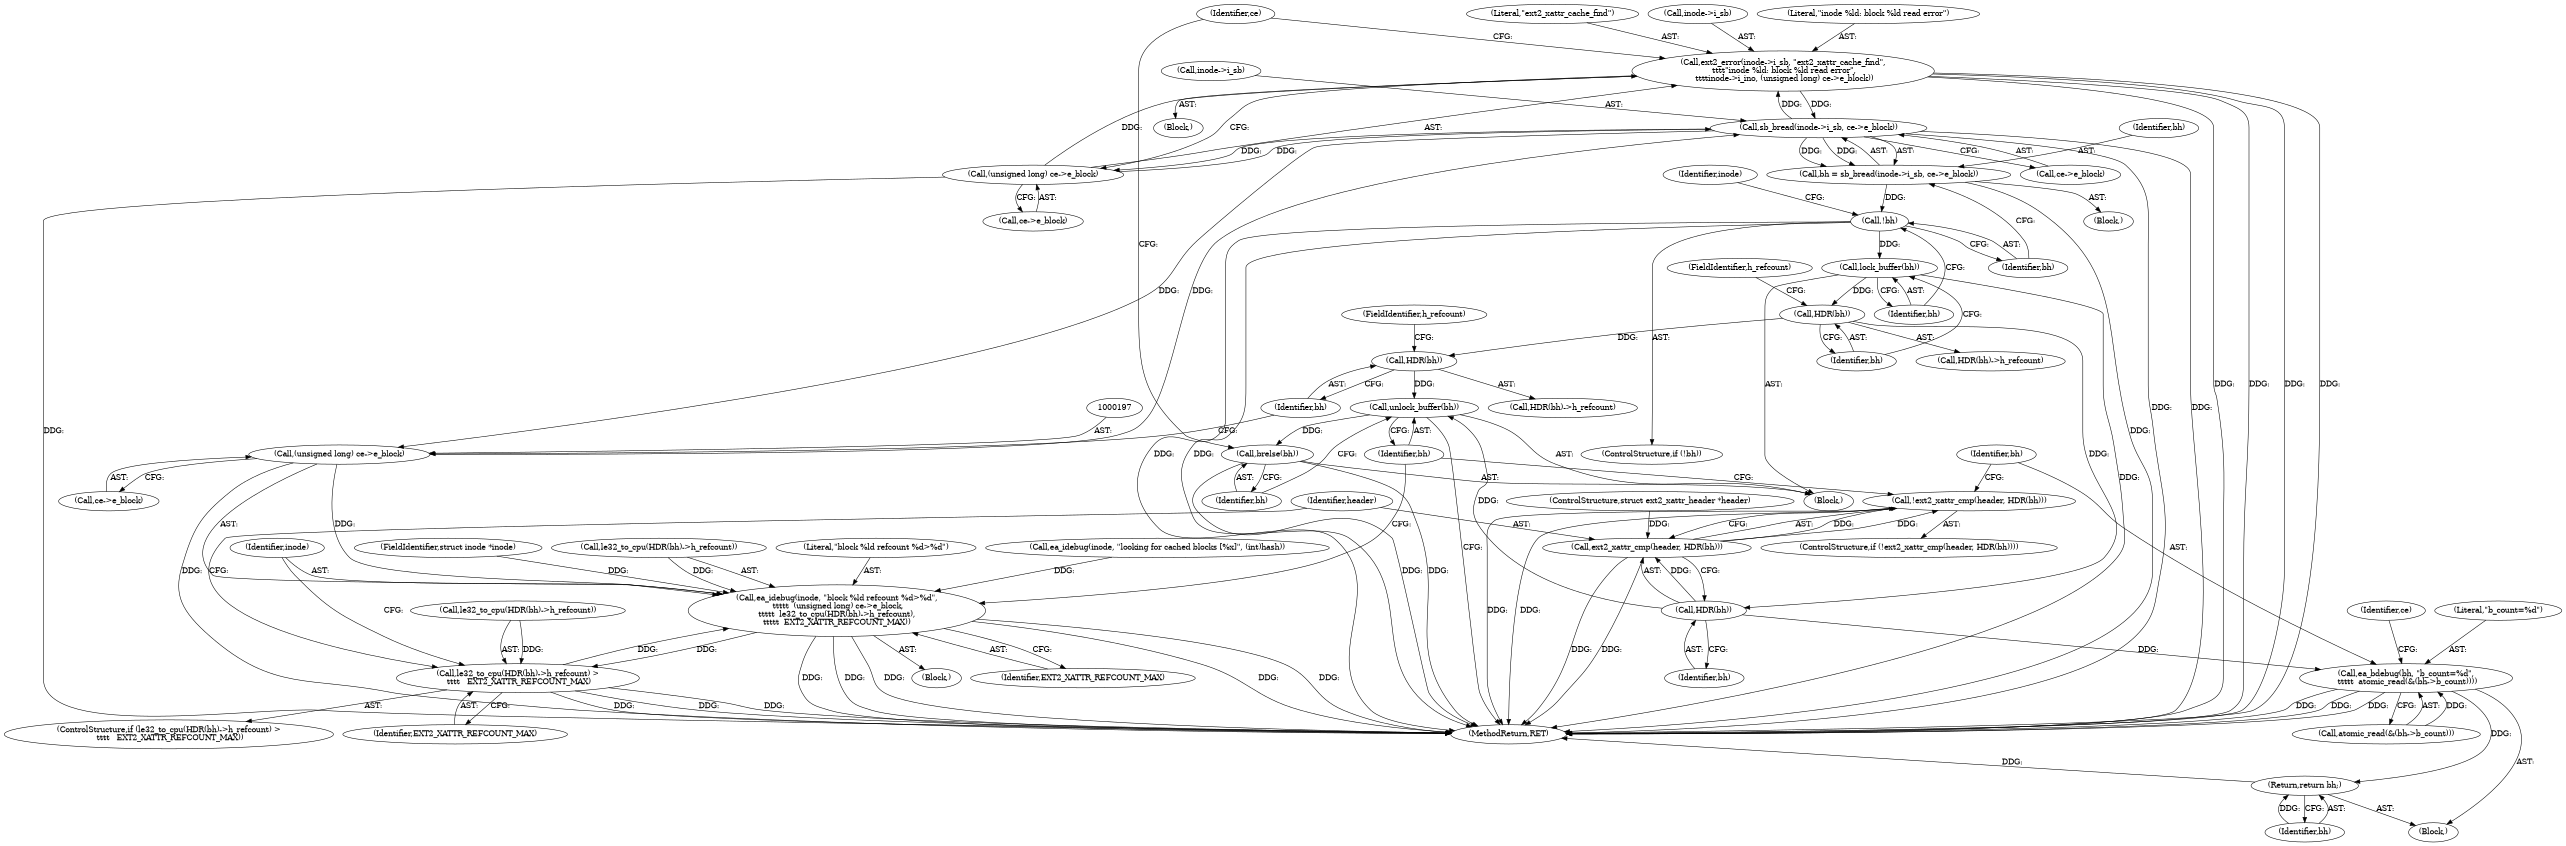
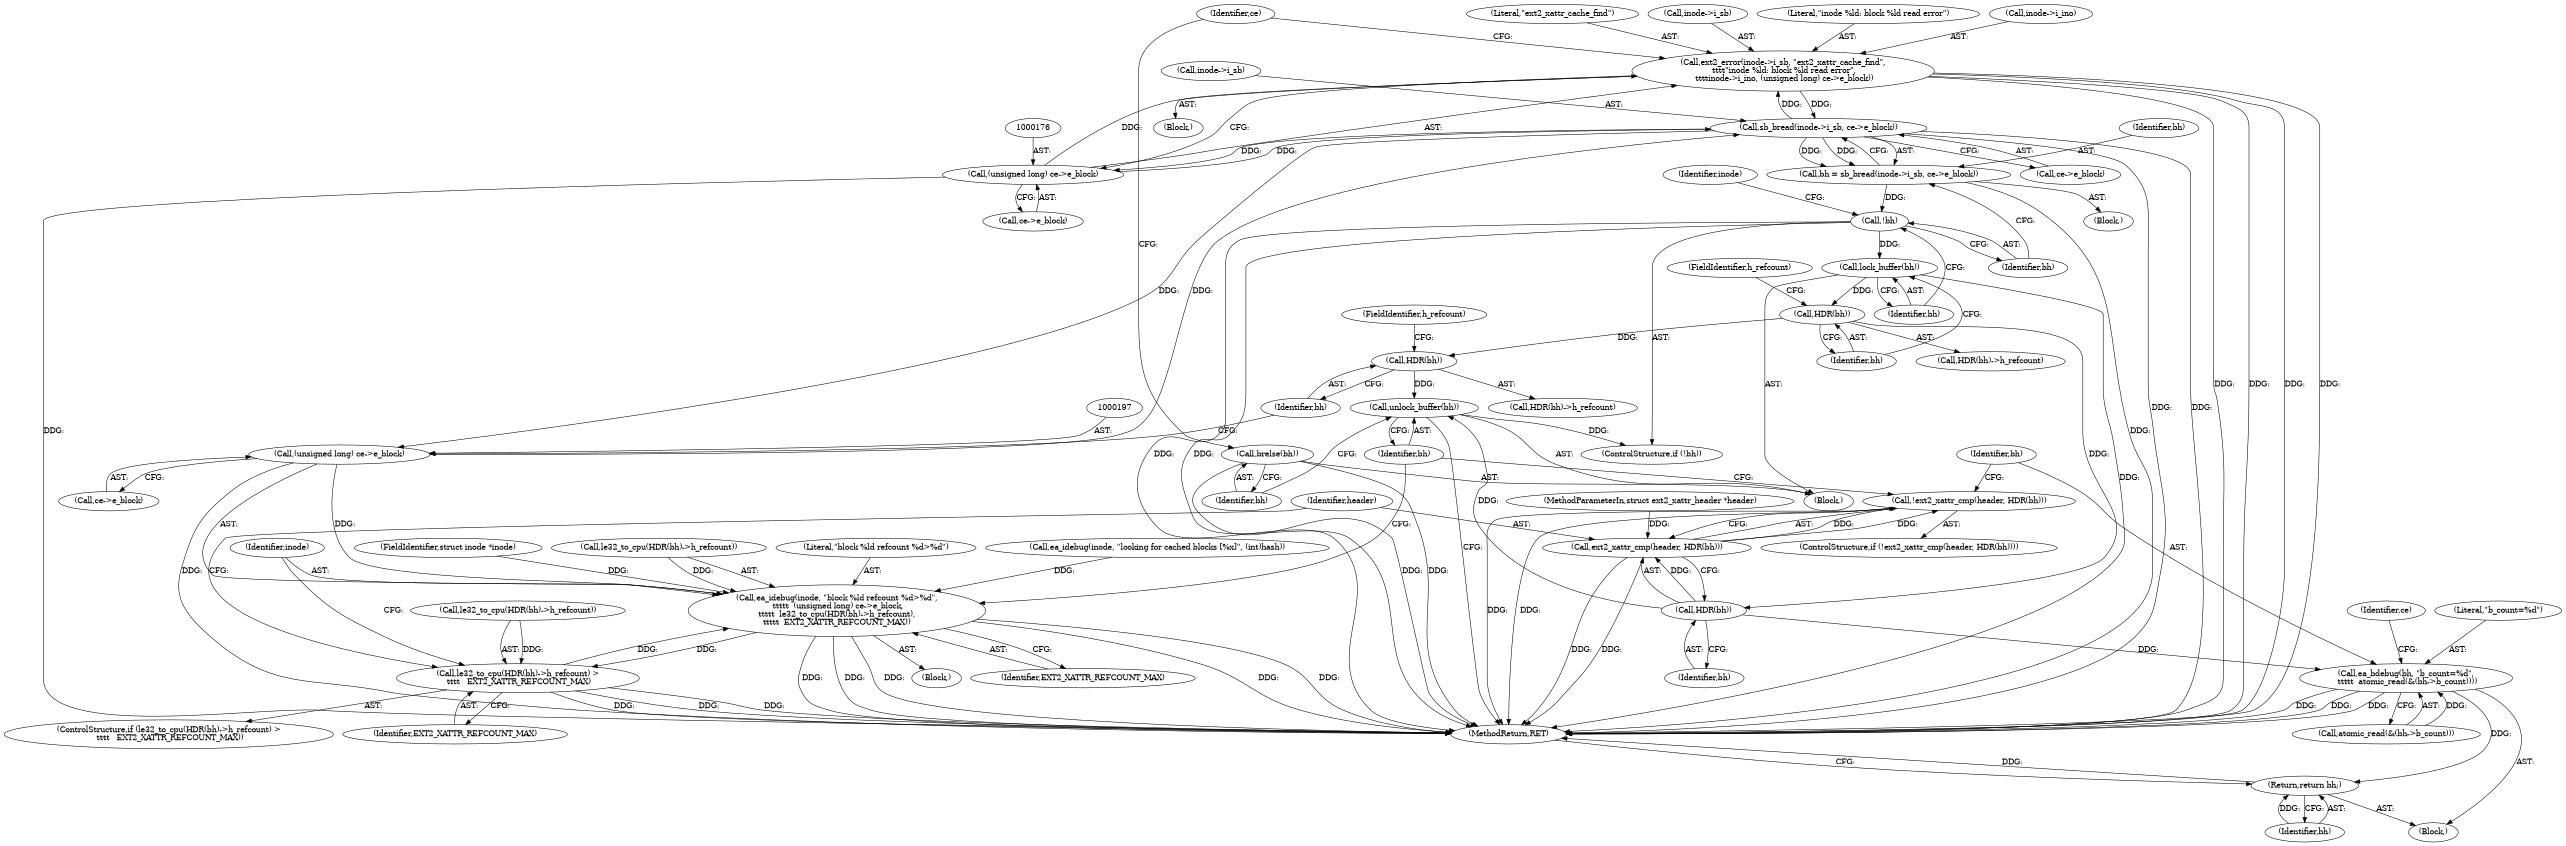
  digraph {
    n1 [label="(Call,ext2_error(inode->i_sb, \"ext2_xattr_cache_find\",\n \t\t\t\t\"inode %ld: block %ld read error\",\n \t\t\t\tinode->i_ino, (unsigned long) ce->e_block))"]
    n2 [label="(Call,sb_bread(inode->i_sb, ce->e_block))"]
    n3 [label="(Call,(unsigned long) ce->e_block)"]
    n4 [label="(Block,)"]
    n5 [label="(MethodReturn,RET)"]
    n6 [label="(Call,(unsigned long) ce->e_block)"]
    n7 [label="(Call,bh = sb_bread(inode->i_sb, ce->e_block))"]
    n8 [label="(Call,ce->e_block)"]
    n9 [label="(Call,ce->e_block)"]
    n10 [label="(Return,return bh;)"]
    n11 [label="(Call,ea_idebug(inode, \"block %ld refcount %d>%d\",\n \t\t\t\t\t  (unsigned long) ce->e_block,\n\t\t\t\t\t  le32_to_cpu(HDR(bh)->h_refcount),\n\t\t\t\t\t  EXT2_XATTR_REFCOUNT_MAX))"]
    n12 [label="(Call,ce->e_block)"]
    n13 [label="(Call,!bh)"]
    n14 [label="(Block,)"]
    n15 [label="(Call,le32_to_cpu(HDR(bh)->h_refcount) >\n \t\t\t\t   EXT2_XATTR_REFCOUNT_MAX)"]
    n16 [label="(Block,)"]
    n17 [label="(Identifier,EXT2_XATTR_REFCOUNT_MAX)"]
    n18 [label="(Call,lock_buffer(bh))"]
    n19 [label="(Identifier,bh)"]
    n20 [label="(ControlStructure,if (!bh))"]
    n21 [label="(Call,HDR(bh))"]
    n22 [label="(Identifier,bh)"]
    n23 [label="(Block,)"]
    n24 [label="(Call,HDR(bh))"]
    n25 [label="(Call,HDR(bh))"]
    n26 [label="(Identifier,bh)"]
    n27 [label="(Call,HDR(bh)->h_refcount)"]
    n28 [label="(Call,unlock_buffer(bh))"]
    n29 [label="(Identifier,bh)"]
    n30 [label="(Call,HDR(bh)->h_refcount)"]
    n31 [label="(Call,ext2_xattr_cmp(header, HDR(bh)))"]
    n32 [label="(Call,ea_bdebug(bh, \"b_count=%d\",\n \t\t\t\t\t  atomic_read(&(bh->b_count))))"]
    n33 [label="(Identifier,bh)"]
    n34 [label="(Call,brelse(bh))"]
    n35 [label="(Identifier,bh)"]
    n36 [label="(Identifier,bh)"]
    n37 [label="(Call,!ext2_xattr_cmp(header, HDR(bh)))"]
    n38 [label="(Call,atomic_read(&(bh->b_count)))"]
    n39 [label="(Block,)"]
    n40 [label="(ControlStructure,if (!ext2_xattr_cmp(header, HDR(bh))))"]
    n41 [label="(Identifier,bh)"]
    n42 [label="(Identifier,EXT2_XATTR_REFCOUNT_MAX)"]
    n43 [label="(ControlStructure,if (le32_to_cpu(HDR(bh)->h_refcount) >\n \t\t\t\t   EXT2_XATTR_REFCOUNT_MAX))"]
    n44 [label="(Literal,\"ext2_xattr_cache_find\")"]
    n45 [label="(Literal,\"b_count=%d\")"]
    n46 [label="(Literal,\"block %ld refcount %d>%d\")"]
    n47 [label="(Call,le32_to_cpu(HDR(bh)->h_refcount))"]
    n48 [label="(Identifier,bh)"]
    n49 [label="(Identifier,inode)"]
    n50 [label="(Call,inode->i_sb)"]
    n51 [label="(Identifier,ce)"]
    n52 [label="(Identifier,bh)"]
    n53 [label="(FieldIdentifier,h_refcount)"]
    n54 [label="(FieldIdentifier,h_refcount)"]
    n55 [label="(Call,inode->i_sb)"]
-   n56 [label="(ControlStructure,struct ext2_xattr_header *header)"]
+   n56 [label="(MethodParameterIn,struct ext2_xattr_header *header)"]
    n57 [label="(Identifier,header)"]
    n58 [label="(Call,ea_idebug(inode, \"looking for cached blocks [%x]\", (int)hash))"]
    n59 [label="(Literal,\"inode %ld: block %ld read error\")"]
    n60 [label="(Identifier,inode)"]
+   n61 [label="(Call,inode->i_ino)"]
    n62 [label="(FieldIdentifier,struct inode *inode)"]
    n63 [label="(Call,le32_to_cpu(HDR(bh)->h_refcount))"]
    n64 [label="(Identifier,ce)"]
+   1000176
    1000197
    n1 -> n2 [label="DDG: "]
    n1 -> n3 [label="CFG: "]
    n1 -> n4 [label="AST: "]
    n1 -> n5 [label="DDG: "]
    n1 -> n5 [label="DDG: "]
    n1 -> n5 [label="DDG: "]
    n1 -> n5 [label="DDG: "]
    n2 -> n1 [label="DDG: "]
    n2 -> n3 [label="DDG: "]
    n2 -> n5 [label="DDG: "]
    n2 -> n5 [label="DDG: "]
    n2 -> n6 [label="DDG: "]
    n2 -> n7 [label="AST: "]
    n2 -> n7 [label="DDG: "]
    n2 -> n7 [label="DDG: "]
    n2 -> n8 [label="CFG: "]
    n3 -> n1 [label="AST: "]
    n3 -> n1 [label="DDG: "]
    n3 -> n2 [label="DDG: "]
    n3 -> n5 [label="DDG: "]
    n3 -> n9 [label="CFG: "]
+   n5 -> n10 [label="CFG: "]
    n6 -> n2 [label="DDG: "]
    n6 -> n5 [label="DDG: "]
    n6 -> n11 [label="AST: "]
    n6 -> n11 [label="DDG: "]
    n6 -> n12 [label="CFG: "]
-   n7 -> n2 [label="AST: "]
+   n7 -> n2 [label="CFG: "]
    n7 -> n5 [label="DDG: "]
    n7 -> n13 [label="DDG: "]
    n7 -> n14 [label="AST: "]
    n8 -> n2 [label="AST: "]
    n9 -> n3 [label="AST: "]
    n10 -> n5 [label="DDG: "]
    n10 -> n39 [label="AST: "]
    n10 -> n41 [label="CFG: "]
    n11 -> n5 [label="DDG: "]
    n11 -> n5 [label="DDG: "]
    n11 -> n5 [label="DDG: "]
    n11 -> n5 [label="DDG: "]
    n11 -> n5 [label="DDG: "]
    n11 -> n15 [label="DDG: "]
    n11 -> n16 [label="AST: "]
    n11 -> n17 [label="CFG: "]
    n12 -> n6 [label="AST: "]
    n13 -> n5 [label="DDG: "]
    n13 -> n5 [label="DDG: "]
    n13 -> n18 [label="DDG: "]
    n13 -> n19 [label="CFG: "]
    n13 -> n20 [label="AST: "]
    n15 -> n5 [label="DDG: "]
    n15 -> n5 [label="DDG: "]
    n15 -> n5 [label="DDG: "]
    n15 -> n11 [label="DDG: "]
    n15 -> n42 [label="CFG: "]
    n15 -> n43 [label="AST: "]
    n17 -> n11 [label="AST: "]
    n18 -> n5 [label="DDG: "]
    n18 -> n21 [label="DDG: "]
    n18 -> n22 [label="CFG: "]
    n18 -> n23 [label="AST: "]
    n19 -> n7 [label="CFG: "]
    n19 -> n13 [label="AST: "]
    n21 -> n24 [label="DDG: "]
    n21 -> n25 [label="DDG: "]
    n21 -> n26 [label="CFG: "]
    n21 -> n27 [label="AST: "]
    n22 -> n13 [label="CFG: "]
    n22 -> n18 [label="AST: "]
    n24 -> n28 [label="DDG: "]
    n24 -> n29 [label="CFG: "]
    n24 -> n30 [label="AST: "]
    n25 -> n28 [label="DDG: "]
    n25 -> n31 [label="AST: "]
    n25 -> n31 [label="DDG: "]
    n25 -> n32 [label="DDG: "]
    n25 -> n33 [label="CFG: "]
    n26 -> n18 [label="CFG: "]
    n26 -> n21 [label="AST: "]
    n28 -> n5 [label="CFG: "]
    n28 -> n23 [label="AST: "]
-   n28 -> n34 [label="DDG: "]
+   n28 -> n20 [label="DDG: "]
    n28 -> n35 [label="CFG: "]
    n29 -> n6 [label="CFG: "]
    n29 -> n24 [label="AST: "]
    n31 -> n5 [label="DDG: "]
    n31 -> n5 [label="DDG: "]
    n31 -> n25 [label="CFG: "]
    n31 -> n37 [label="AST: "]
    n31 -> n37 [label="DDG: "]
    n31 -> n37 [label="DDG: "]
    n32 -> n5 [label="DDG: "]
    n32 -> n5 [label="DDG: "]
    n32 -> n5 [label="DDG: "]
    n32 -> n10 [label="DDG: "]
    n32 -> n38 [label="CFG: "]
    n32 -> n39 [label="AST: "]
    n33 -> n25 [label="AST: "]
    n34 -> n5 [label="DDG: "]
    n34 -> n5 [label="DDG: "]
    n34 -> n23 [label="AST: "]
    n34 -> n36 [label="CFG: "]
    n35 -> n11 [label="CFG: "]
    n35 -> n28 [label="AST: "]
    n35 -> n37 [label="CFG: "]
    n36 -> n28 [label="CFG: "]
    n36 -> n34 [label="AST: "]
    n37 -> n5 [label="DDG: "]
    n37 -> n5 [label="DDG: "]
    n37 -> n31 [label="CFG: "]
    n37 -> n40 [label="AST: "]
    n38 -> n32 [label="AST: "]
    n38 -> n32 [label="DDG: "]
    n41 -> n10 [label="AST: "]
    n41 -> n10 [label="DDG: "]
    n42 -> n15 [label="AST: "]
    n44 -> n1 [label="AST: "]
    n45 -> n32 [label="AST: "]
    n46 -> n11 [label="AST: "]
    n47 -> n11 [label="AST: "]
    n47 -> n11 [label="DDG: "]
    n48 -> n32 [label="AST: "]
    n48 -> n37 [label="CFG: "]
    n49 -> n11 [label="AST: "]
    n49 -> n15 [label="CFG: "]
    n50 -> n2 [label="AST: "]
    n51 -> n32 [label="CFG: "]
    n52 -> n7 [label="AST: "]
    n53 -> n21 [label="CFG: "]
    n54 -> n24 [label="CFG: "]
    n55 -> n1 [label="AST: "]
    n56 -> n31 [label="DDG: "]
    n57 -> n15 [label="CFG: "]
    n57 -> n31 [label="AST: "]
    n58 -> n11 [label="DDG: "]
    n59 -> n1 [label="AST: "]
    n60 -> n13 [label="CFG: "]
+   n61 -> n1 [label="AST: "]
    n62 -> n11 [label="DDG: "]
    n63 -> n15 [label="AST: "]
    n63 -> n15 [label="DDG: "]
    n64 -> n1 [label="CFG: "]
    n64 -> n34 [label="CFG: "]
+   1000176 -> n3 [label="AST: "]
    1000197 -> n6 [label="AST: "]
  }
